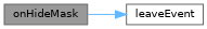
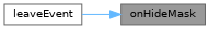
  digraph {
    rankdir=LR
    node [fontname=Helvetica fontsize=10 shape=box style=filled]
    n1 [color=gray40 fillcolor=grey60 fontcolor=black height=0.2 label=onHideMask width=0.4]
    n2 [color=grey40 fillcolor=white height=0.2 label=leaveEvent width=0.4]
-   n1 -> n2 [color=steelblue1 fontname=Helvetica fontsize=10 labelfontname=Helvetica labelfontsize=10 style=solid]
+   n2 -> n1 [color=steelblue1 fontname=Helvetica fontsize=10 labelfontname=Helvetica labelfontsize=10 style=solid]
  }
